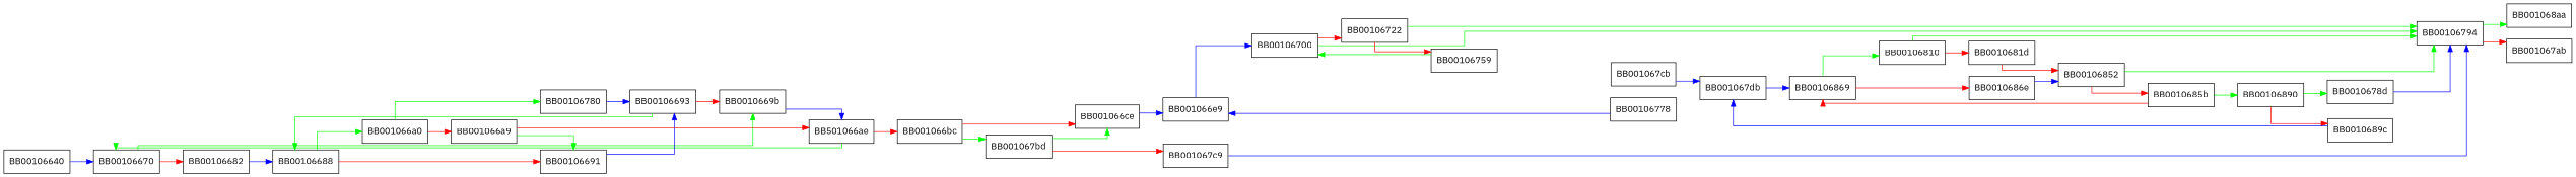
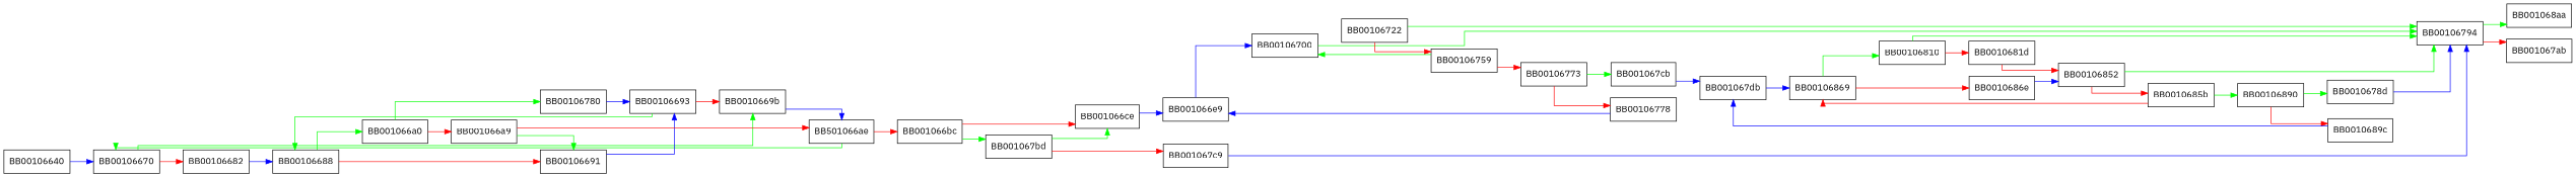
  digraph {
    fontname="IBM Plex Sans"
    rankdir=LR
    splines=ortho
    node [fontname="IBM Plex Sans" shape=box]
    edge [color=red fontname="IBM Plex Sans"]
    BB00106640
    BB00106670
    BB0010669b
    BB00106682
    n5 [label=BB501066ae]
    BB00106688
    BB001066bc
    BB001066a0
    BB00106691
    BB00106780
    BB001066a9
    BB00106693
    BB001067bd
    BB001066ce
    BB001067c9
    BB001066e9
    BB00106794
    BB00106700
    BB00106722
    BB001068aa
    BB001067ab
    BB00106759
+   BB00106773
    BB001067cb
    BB00106778
    BB001067db
    BB00106869
    BB0010678d
    BB00106810
    BB0010686e
    BB0010681d
    BB00106852
    BB0010685b
    BB00106890
    BB0010689c
    BB00106640 -> BB00106670 [color=blue]
    BB00106670 -> BB0010669b [color=green]
    BB00106670 -> BB00106682
    BB0010669b -> n5 [color=blue]
    BB00106682 -> BB00106688 [color=blue]
    n5 -> BB00106670 [color=green]
    n5 -> BB001066bc
    BB00106688 -> BB001066a0 [color=green]
    BB00106688 -> BB00106691
    BB001066bc -> BB001067bd [color=green]
    BB001066bc -> BB001066ce
    BB001066a0 -> BB00106780 [color=green]
    BB001066a0 -> BB001066a9
    BB00106691 -> BB00106693 [color=blue]
    BB00106780 -> BB00106693 [color=blue]
    BB001066a9 -> n5
    BB001066a9 -> BB00106691 [color=green]
    BB00106693 -> BB0010669b
    BB00106693 -> BB00106688 [color=green]
    BB001067bd -> BB001066ce [color=green]
    BB001067bd -> BB001067c9
    BB001066ce -> BB001066e9 [color=blue]
    BB001067c9 -> BB00106794 [color=blue]
    BB001066e9 -> BB00106700 [color=blue]
    BB00106794 -> BB001068aa [color=green]
    BB00106794 -> BB001067ab
    BB00106700 -> BB00106794 [color=green]
-   BB00106700 -> BB00106722
    BB00106722 -> BB00106794 [color=green]
    BB00106722 -> BB00106759
    BB00106759 -> BB00106700 [color=green]
+   BB00106759 -> BB00106773
+   BB00106773 -> BB001067cb [color=green]
+   BB00106773 -> BB00106778
    BB001067cb -> BB001067db [color=blue]
    BB00106778 -> BB001066e9 [color=blue]
    BB001067db -> BB00106869 [color=blue]
    BB00106869 -> BB00106810 [color=green]
    BB00106869 -> BB0010686e
    BB0010678d -> BB00106794 [color=blue]
    BB00106810 -> BB00106794 [color=green]
    BB00106810 -> BB0010681d
    BB0010686e -> BB00106852 [color=blue]
    BB0010681d -> BB00106852
    BB00106852 -> BB00106794 [color=green]
    BB00106852 -> BB0010685b
    BB0010685b -> BB00106869
    BB0010685b -> BB00106890 [color=green]
    BB00106890 -> BB0010678d [color=green]
    BB00106890 -> BB0010689c
    BB0010689c -> BB001067db [color=blue]
  }
